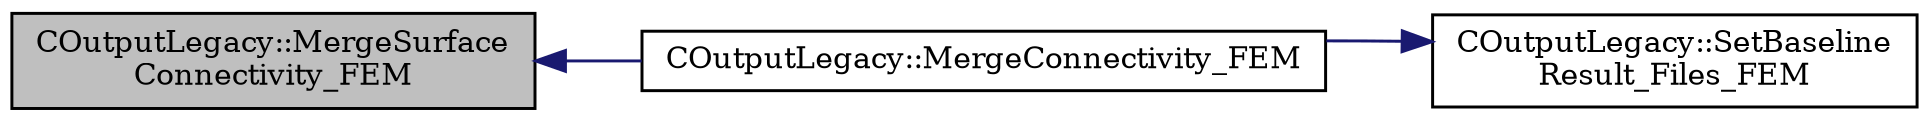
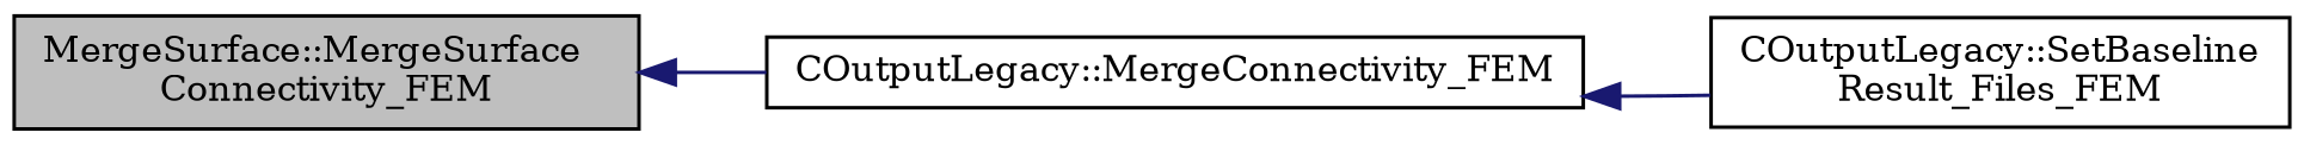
  digraph {
    fontname="DejaVu Serif"
    rankdir=LR
    node [color=black fillcolor=white fontname="DejaVu Serif" fontsize=10 shape=record style=filled]
    edge [color=midnightblue dir=back fontname="DejaVu Serif" fontsize=10 labelfontname=Helvetica labelfontsize=10 style=solid]
-   n1 [fillcolor=grey75 fontcolor=black height=0.2 label="COutputLegacy::MergeSurface\lConnectivity_FEM" width=0.4]
+   n1 [fillcolor=grey75 fontcolor=black height=0.2 label="MergeSurface::MergeSurface\lConnectivity_FEM" width=0.4]
    n2 [height=0.2 label="COutputLegacy::MergeConnectivity_FEM" width=0.4]
    n3 [height=0.2 label="COutputLegacy::SetBaseline\lResult_Files_FEM" width=0.4]
    n1 -> n2
-   n3 -> n2
+   n2 -> n3
  }
